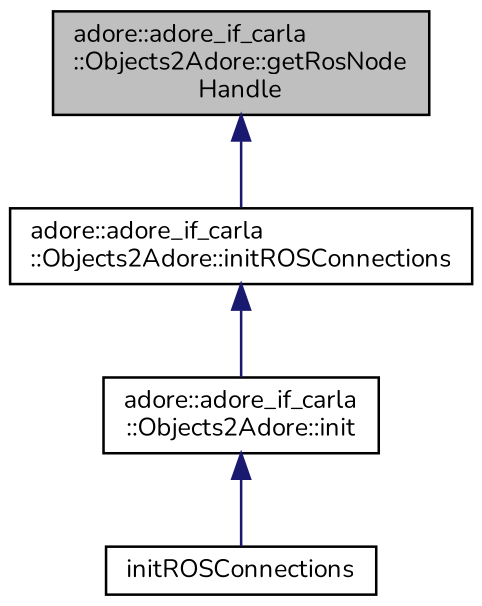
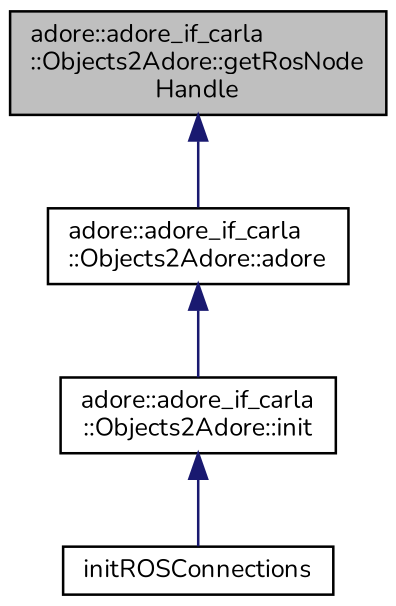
  digraph {
    fontname=Nunito
    rankdir=TB
    node [color=black fillcolor=white fontname=Nunito fontsize=10 shape=record style=filled]
    edge [color=midnightblue dir=back fontname=Nunito fontsize=10 labelfontname=Helvetica labelfontsize=10 style=solid]
    n1 [fillcolor=grey75 fontcolor=black height=0.2 label="adore::adore_if_carla\l::Objects2Adore::getRosNode\lHandle" width=0.4]
-   n2 [height=0.2 label="adore::adore_if_carla\l::Objects2Adore::initROSConnections" width=0.4]
+   n2 [height=0.2 label="adore::adore_if_carla\l::Objects2Adore::adore" width=0.4]
    n3 [height=0.2 label="adore::adore_if_carla\l::Objects2Adore::init" width=0.4]
    n4 [height=0.2 label=initROSConnections width=0.4]
    n1 -> n2
    n2 -> n3
    n3 -> n4
  }
